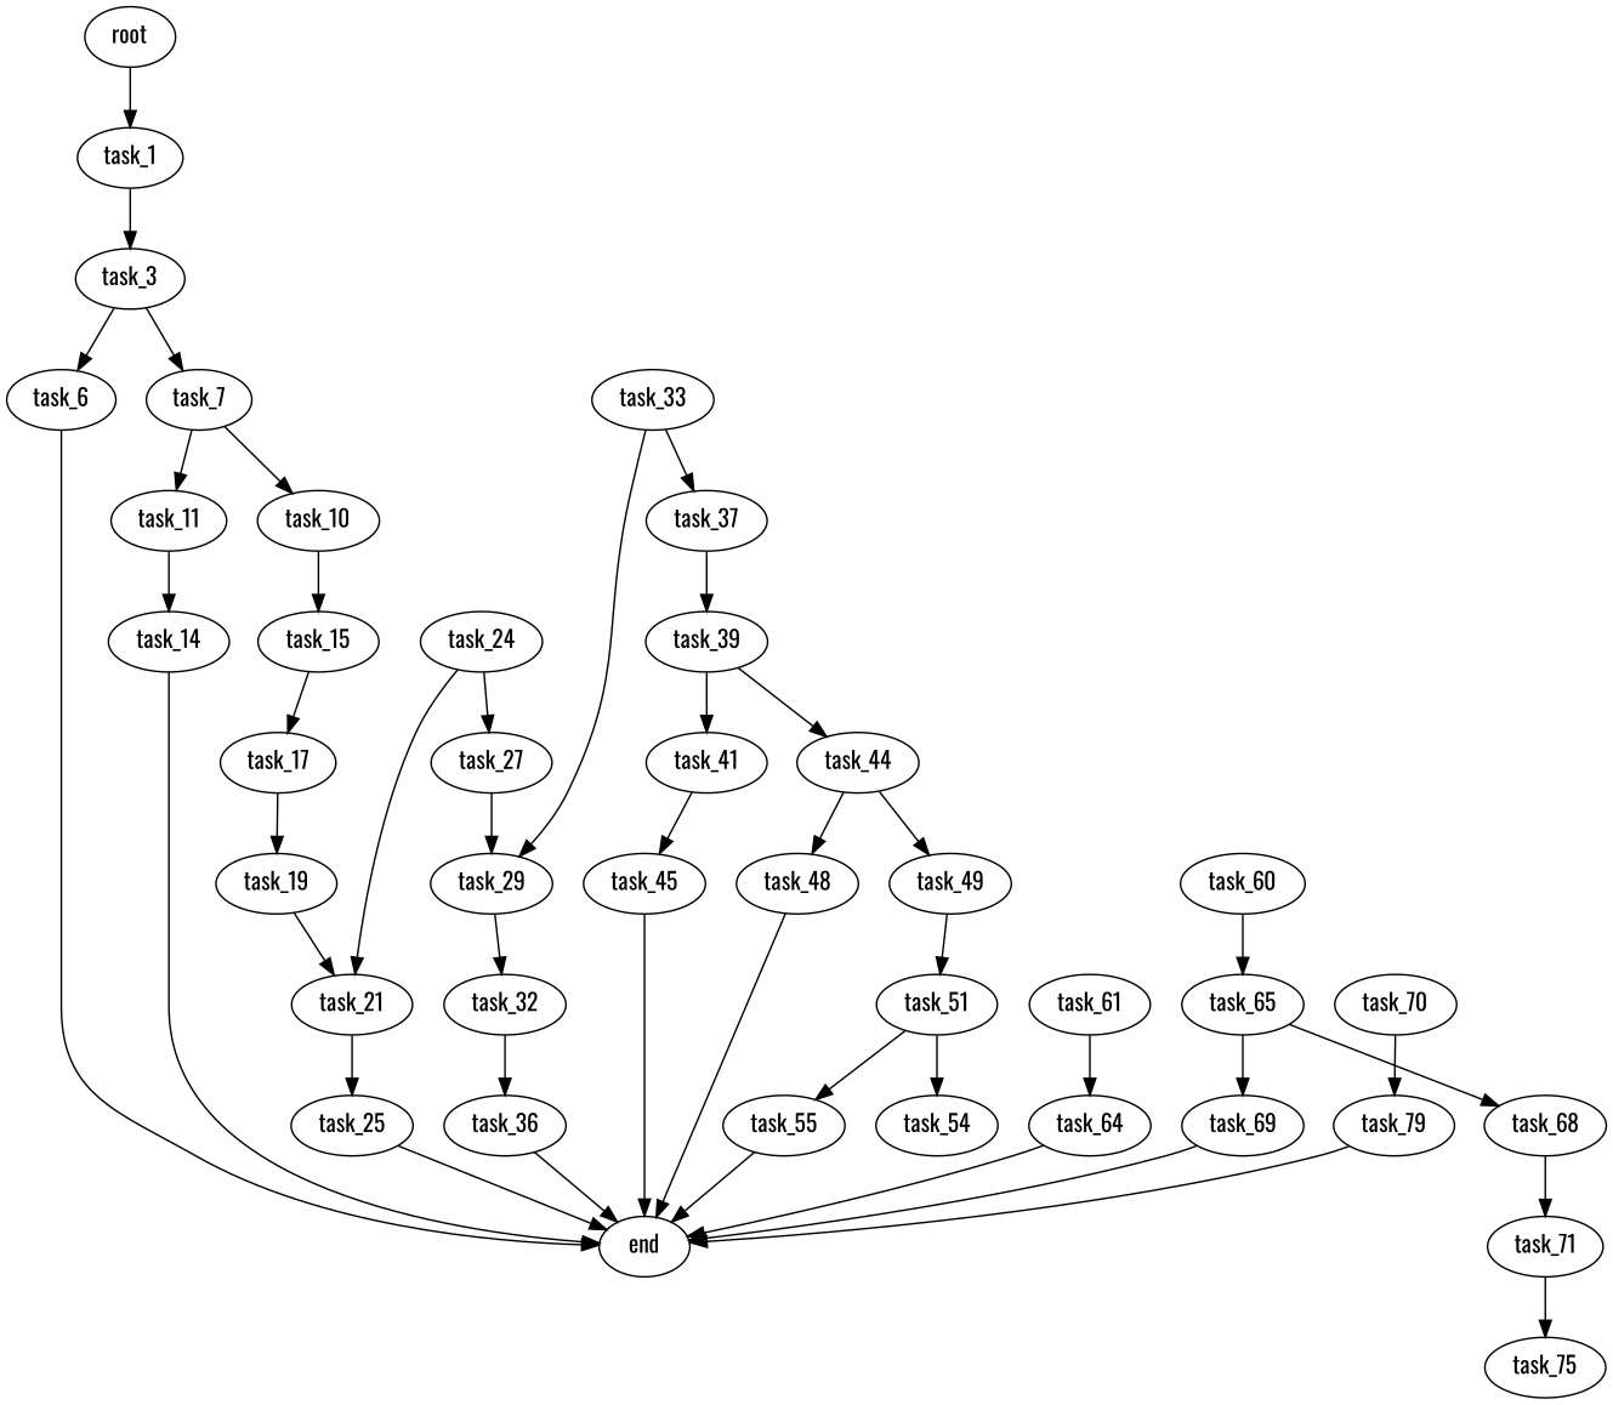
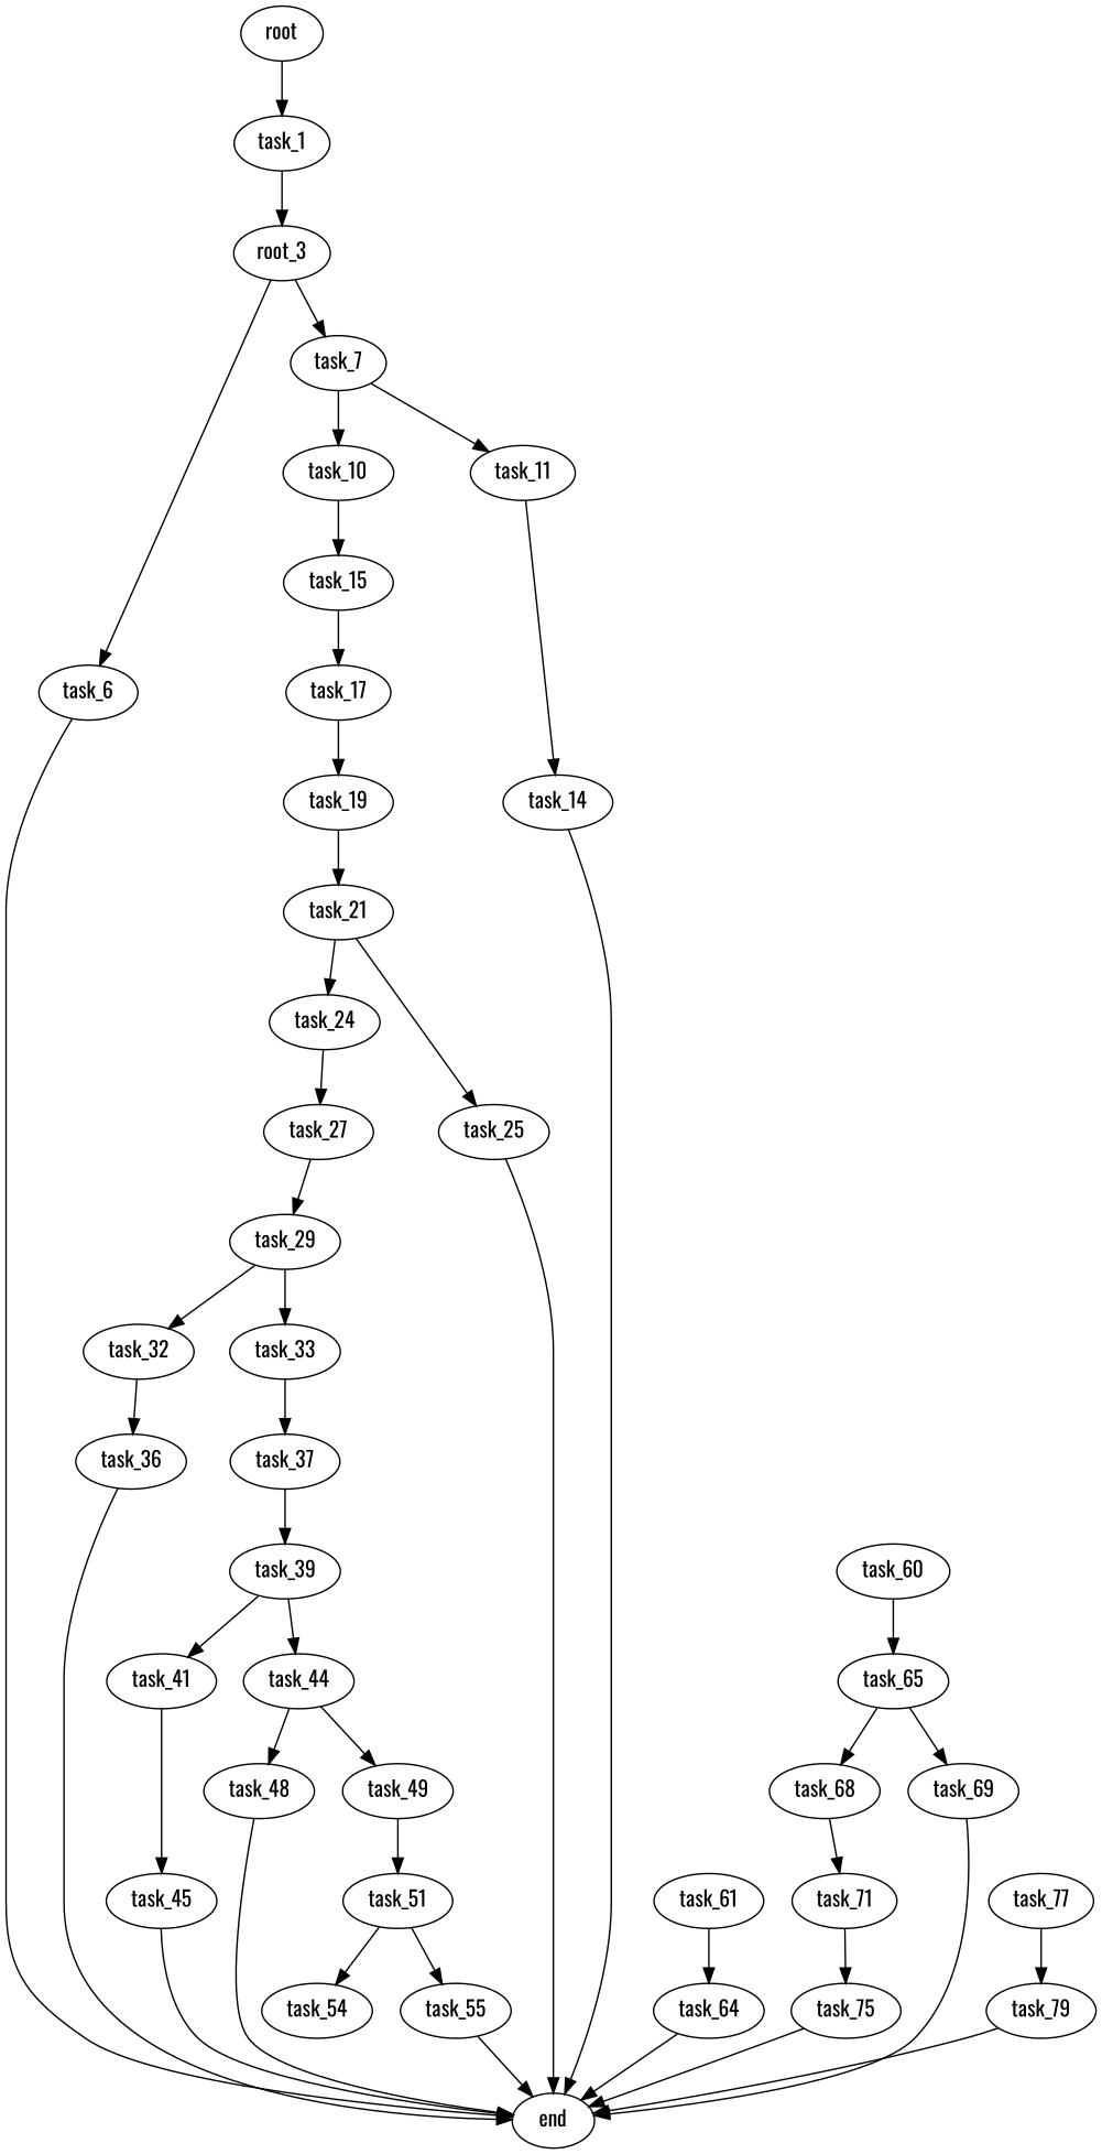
  digraph {
    fontname=Oswald
    node [fontname=Oswald]
    edge [fontname=Oswald]
    root
    task_1
-   task_3
+   task_3 [label=root_3]
    task_6
    task_7
    end
    task_10
    task_11
    task_15
    task_14
    task_17
    task_19
    task_21
    task_24
    task_25
    task_27
    task_29
    task_32
    task_33
    task_36
    task_37
    task_39
    task_41
    task_44
    task_45
    task_48
    task_49
    task_51
    task_54
    task_55
    task_60
    task_65
    task_61
    task_64
    task_68
    task_69
    task_71
    task_75
-   task_77 [label=task_70]
+   task_77
    task_79
    root -> task_1
    task_1 -> task_3
    task_3 -> task_6
    task_3 -> task_7
    task_6 -> end
    task_7 -> task_10
    task_7 -> task_11
    task_10 -> task_15
    task_11 -> task_14
    task_15 -> task_17
    task_14 -> end
    task_17 -> task_19
    task_19 -> task_21
-   task_24 -> task_21
+   task_21 -> task_24
    task_21 -> task_25
    task_24 -> task_27
    task_25 -> end
    task_27 -> task_29
    task_29 -> task_32
-   task_33 -> task_29
+   task_29 -> task_33
    task_32 -> task_36
    task_33 -> task_37
    task_36 -> end
    task_37 -> task_39
    task_39 -> task_41
    task_39 -> task_44
    task_41 -> task_45
    task_44 -> task_48
    task_44 -> task_49
    task_45 -> end
    task_48 -> end
    task_49 -> task_51
    task_51 -> task_54
    task_51 -> task_55
    task_55 -> end
    task_60 -> task_65
    task_65 -> task_68
    task_65 -> task_69
    task_61 -> task_64
    task_64 -> end
    task_68 -> task_71
    task_69 -> end
    task_71 -> task_75
+   task_75 -> end
    task_77 -> task_79
    task_79 -> end
  }
